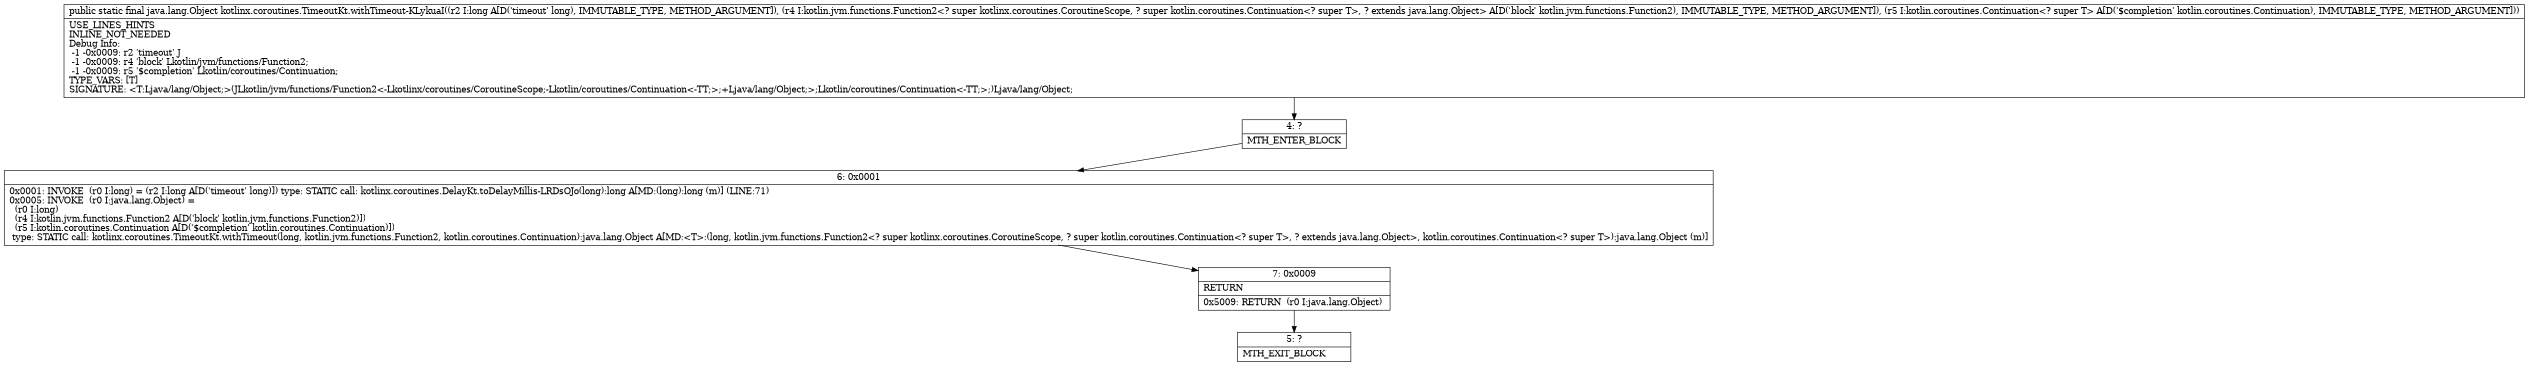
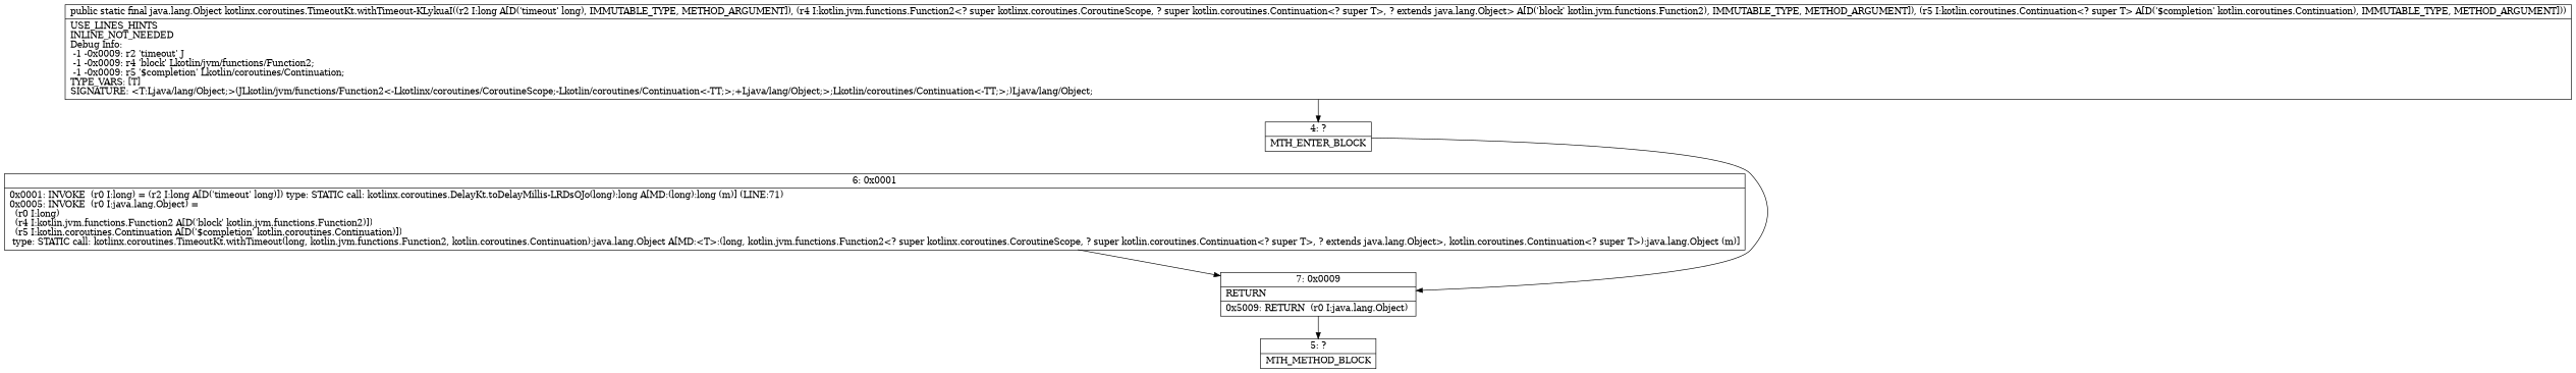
  digraph {
    node [shape=record]
    n1 [label="{4\:\ ?|MTH_ENTER_BLOCK\l}"]
    n2 [label="{6\:\ 0x0001|0x0001: INVOKE  (r0 I:long) = (r2 I:long A[D('timeout' long)]) type: STATIC call: kotlinx.coroutines.DelayKt.toDelayMillis\-LRDsOJo(long):long A[MD:(long):long (m)] (LINE:71)\l0x0005: INVOKE  (r0 I:java.lang.Object) = \l  (r0 I:long)\l  (r4 I:kotlin.jvm.functions.Function2 A[D('block' kotlin.jvm.functions.Function2)])\l  (r5 I:kotlin.coroutines.Continuation A[D('$completion' kotlin.coroutines.Continuation)])\l type: STATIC call: kotlinx.coroutines.TimeoutKt.withTimeout(long, kotlin.jvm.functions.Function2, kotlin.coroutines.Continuation):java.lang.Object A[MD:\<T\>:(long, kotlin.jvm.functions.Function2\<? super kotlinx.coroutines.CoroutineScope, ? super kotlin.coroutines.Continuation\<? super T\>, ? extends java.lang.Object\>, kotlin.coroutines.Continuation\<? super T\>):java.lang.Object (m)]\l}"]
    n3 [label="{7\:\ 0x0009|RETURN\l|0x5009: RETURN  (r0 I:java.lang.Object) \l}"]
-   n4 [label="{5\:\ ?|MTH_EXIT_BLOCK\l}"]
+   n4 [label="{5\:\ ?|MTH_METHOD_BLOCK\l}"]
    n5 [label="{public static final java.lang.Object kotlinx.coroutines.TimeoutKt.withTimeout\-KLykuaI((r2 I:long A[D('timeout' long), IMMUTABLE_TYPE, METHOD_ARGUMENT]), (r4 I:kotlin.jvm.functions.Function2\<? super kotlinx.coroutines.CoroutineScope, ? super kotlin.coroutines.Continuation\<? super T\>, ? extends java.lang.Object\> A[D('block' kotlin.jvm.functions.Function2), IMMUTABLE_TYPE, METHOD_ARGUMENT]), (r5 I:kotlin.coroutines.Continuation\<? super T\> A[D('$completion' kotlin.coroutines.Continuation), IMMUTABLE_TYPE, METHOD_ARGUMENT]))  | USE_LINES_HINTS\lINLINE_NOT_NEEDED\lDebug Info:\l  \-1 \-0x0009: r2 'timeout' J\l  \-1 \-0x0009: r4 'block' Lkotlin\/jvm\/functions\/Function2;\l  \-1 \-0x0009: r5 '$completion' Lkotlin\/coroutines\/Continuation;\lTYPE_VARS: [T]\lSIGNATURE: \<T:Ljava\/lang\/Object;\>(JLkotlin\/jvm\/functions\/Function2\<\-Lkotlinx\/coroutines\/CoroutineScope;\-Lkotlin\/coroutines\/Continuation\<\-TT;\>;+Ljava\/lang\/Object;\>;Lkotlin\/coroutines\/Continuation\<\-TT;\>;)Ljava\/lang\/Object;\l}"]
-   n1 -> n2
+   n1 -> n3
    n2 -> n3
    n3 -> n4
    n5 -> n1
  }
